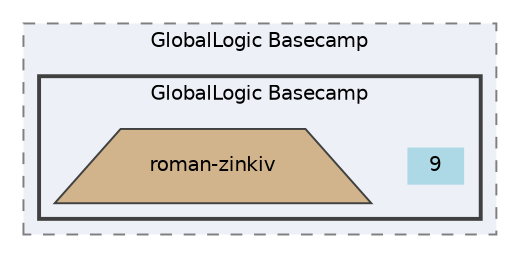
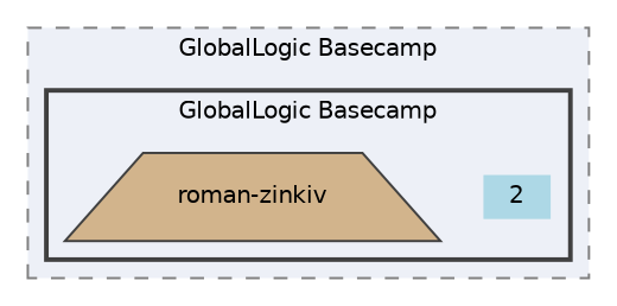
  digraph {
    compound=true
    node [fontname=Helvetica fontsize=10 style=filled]
-   n1 [height=0.2 label=9 shape=plaintext width=0.4 fillcolor=lightblue]
+   n1 [height=0.2 label=2 shape=plaintext width=0.4 fillcolor=lightblue]
    n2 [color=grey25 fillcolor=tan height=0.2 label="roman-zinkiv" shape=trapezium width=0.4]
    subgraph cluster_1 {
      bgcolor="#edf0f7"
      fontname=Helvetica
      fontsize=10
      label="GlobalLogic Basecamp"
      pencolor=grey50
      style="filled,dashed"
      subgraph cluster_2 {
        bgcolor="#edf0f7"
        fontname=Helvetica
        fontsize=10
        pencolor=grey25
        style="filled,bold"
        n1
        n2
      }
    }
  }
